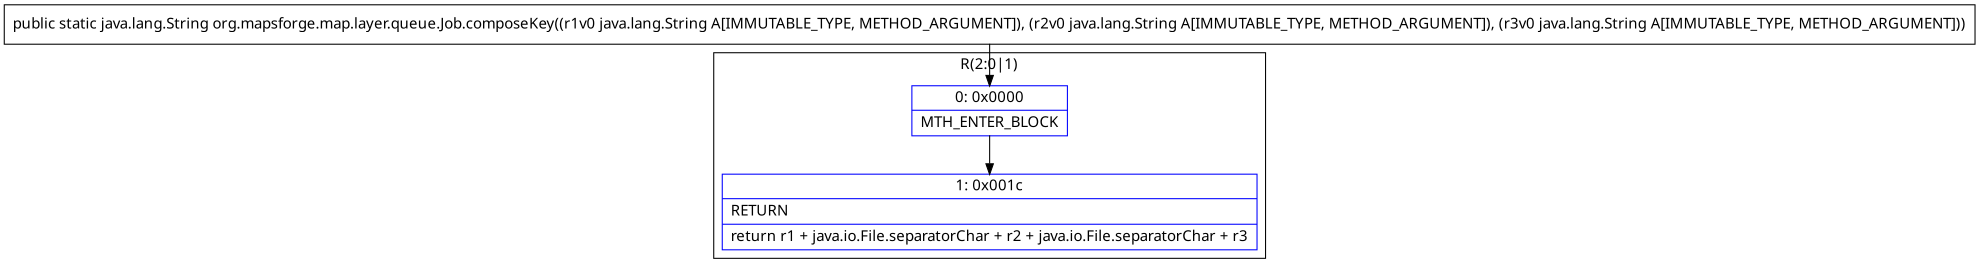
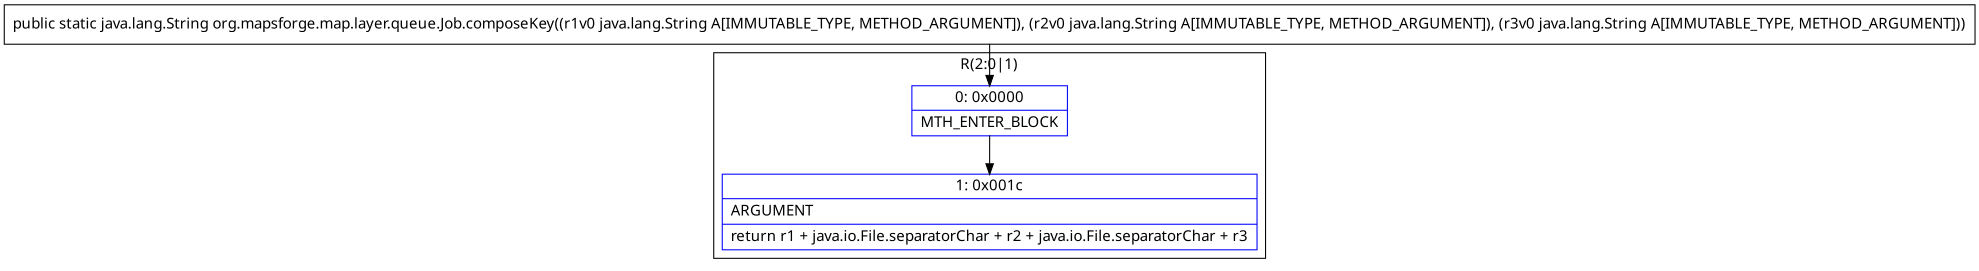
  digraph {
    fontname="Noto Sans"
    node [color=blue shape=record fontname="Noto Sans"]
    edge [fontname="Noto Sans"]
    n1 [label="{0\:\ 0x0000|MTH_ENTER_BLOCK\l}"]
-   n2 [label="{1\:\ 0x001c|RETURN\l|return r1 + java.io.File.separatorChar + r2 + java.io.File.separatorChar + r3\l}"]
+   n2 [label="{1\:\ 0x001c|ARGUMENT\l|return r1 + java.io.File.separatorChar + r2 + java.io.File.separatorChar + r3\l}"]
    n3 [label="{public static java.lang.String org.mapsforge.map.layer.queue.Job.composeKey((r1v0 java.lang.String A[IMMUTABLE_TYPE, METHOD_ARGUMENT]), (r2v0 java.lang.String A[IMMUTABLE_TYPE, METHOD_ARGUMENT]), (r3v0 java.lang.String A[IMMUTABLE_TYPE, METHOD_ARGUMENT])) }" color=""]
    subgraph cluster_1 {
      label="R(2:0|1)"
      n1
      n2
    }
    n1 -> n2
    n3 -> n1
  }
